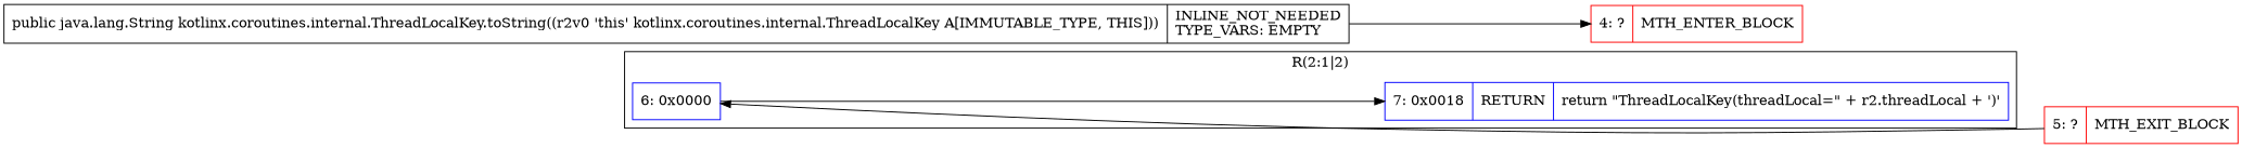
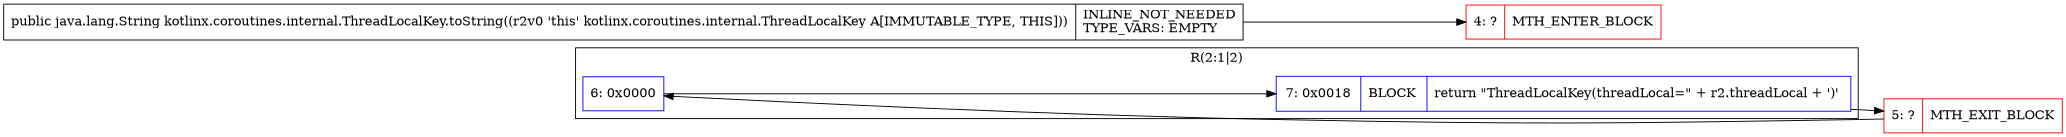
  digraph {
    rankdir=LR
    node [color=blue shape=record]
    n1 [label="{6\:\ 0x0000}"]
-   n2 [label="{7\:\ 0x0018|RETURN\l|return \"ThreadLocalKey(threadLocal=\" + r2.threadLocal + ')'\l}"]
+   n2 [label="{7\:\ 0x0018|BLOCK\l|return \"ThreadLocalKey(threadLocal=\" + r2.threadLocal + ')'\l}"]
    n3 [color=red label="{5\:\ ?|MTH_EXIT_BLOCK\l}"]
    n4 [color=red label="{4\:\ ?|MTH_ENTER_BLOCK\l}"]
    n5 [label="{public java.lang.String kotlinx.coroutines.internal.ThreadLocalKey.toString((r2v0 'this' kotlinx.coroutines.internal.ThreadLocalKey A[IMMUTABLE_TYPE, THIS]))  | INLINE_NOT_NEEDED\lTYPE_VARS: EMPTY\l}" color=""]
    subgraph cluster_1 {
      label="R(2:1|2)"
      n1
      n2
    }
    n1 -> n2
+   n2 -> n3
    n3 -> n1
    n5 -> n4
  }
